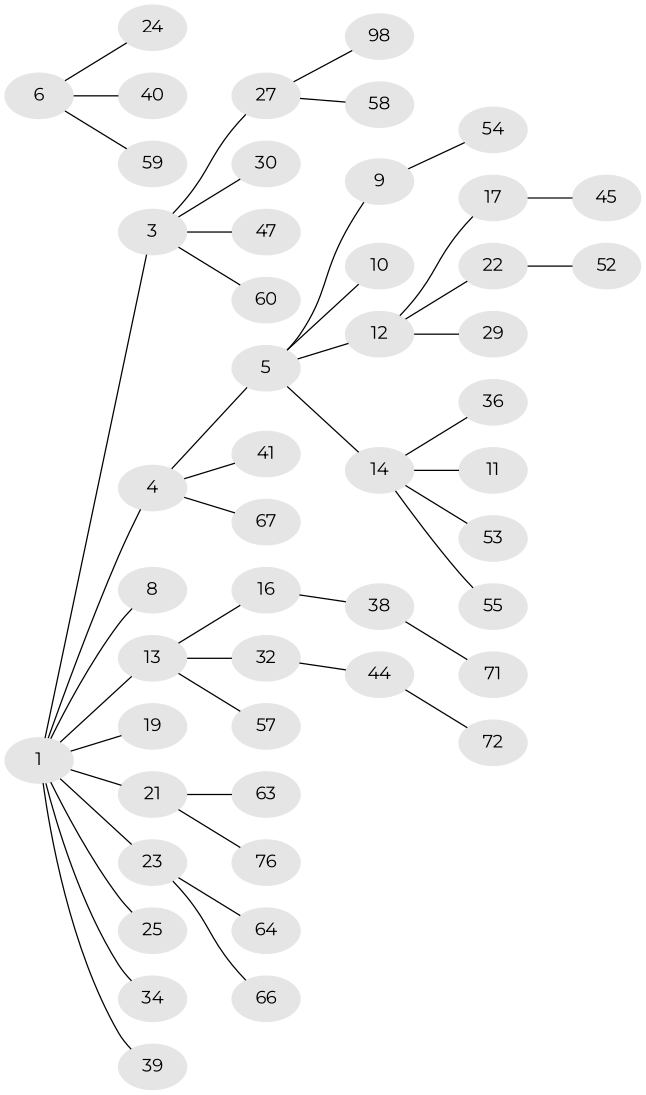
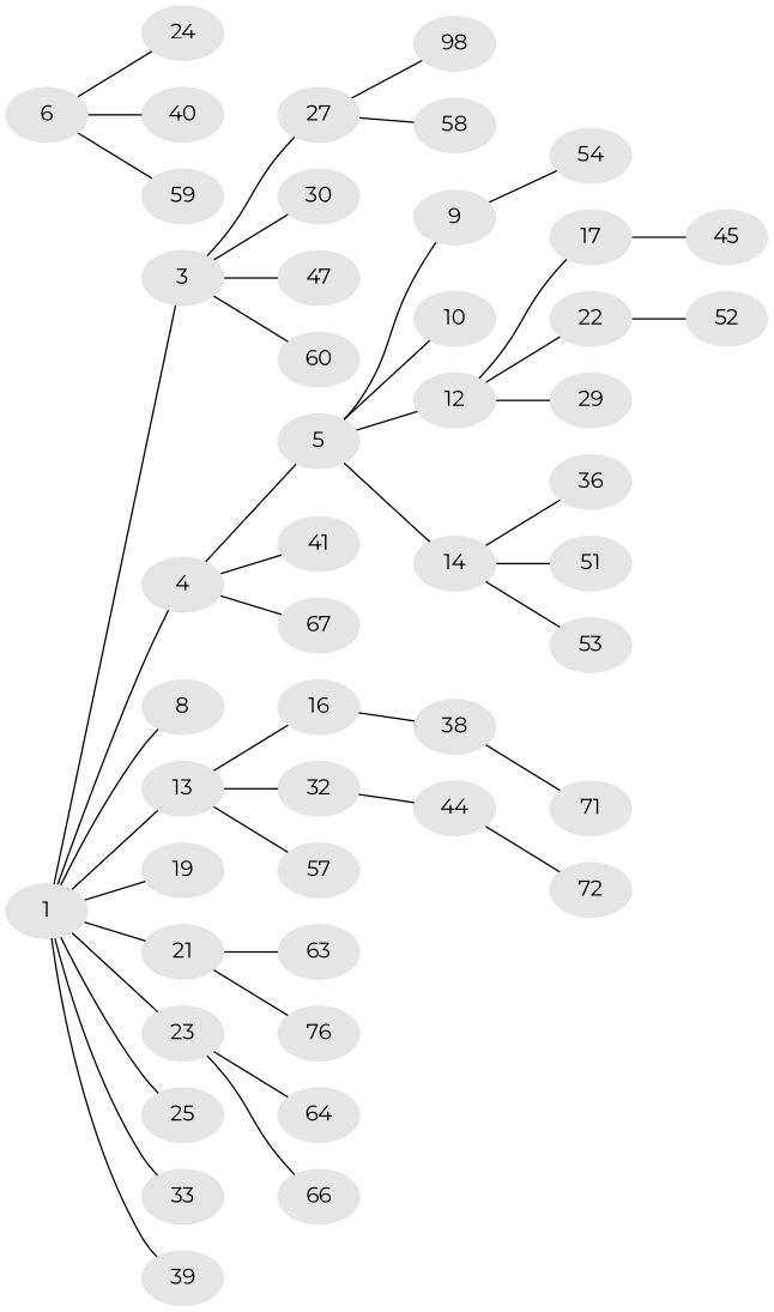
  graph {
    fontname=Montserrat
    rankdir=LR
    node [color=gray90 fontname=Montserrat style=filled]
    edge [fontname=Montserrat]
    1 [super="+2"]
    3 [super="+7"]
    4 [super="+31"]
    8
    13 [super="+34"]
    19 [super="+46"]
    21 [super="+43"]
    23 [super="+62"]
    25
-   33 [super="+37" label=34]
+   33 [super="+37"]
    39
    27 [super="+42"]
    30
    47
    60
    5 [super="+11"]
    41
    67 [super="+70"]
    16
    32 [super="+73"]
    57
    63 [super="+68"]
    76
    64
    66
    n26 [label=98 super="+49"]
    58 [super="+75"]
    9 [super="+26"]
    10 [super="+15"]
    12 [super="+18"]
    14 [super="+35"]
    6 [super="+20"]
    24
    40 [super="+56"]
    59
    n36 [label=54]
    17 [super="+61"]
    22 [super="+28"]
    29
    36
-   51 [label=11]
+   51
    53
-   55 [super="+69"]
    45 [super="+54"]
    52
    38 [super="+65"]
    44
    71
    72 [super="+74"]
    1 -- 3
    1 -- 4
    1 -- 8
    1 -- 13
    1 -- 19
    1 -- 21
    1 -- 23
    1 -- 25
    1 -- 33
    1 -- 39
    3 -- 27
    3 -- 30
    3 -- 47
    3 -- 60
    4 -- 5
    4 -- 41
    4 -- 67
    13 -- 16
    13 -- 32
    13 -- 57
    21 -- 63
    21 -- 76
    23 -- 64
    23 -- 66
    27 -- n26
    27 -- 58
    5 -- 9
    5 -- 10
    5 -- 12
    5 -- 14
    16 -- 38
    32 -- 44
    9 -- n36
    12 -- 17
    12 -- 22
    12 -- 29
    14 -- 36
    14 -- 51
    14 -- 53
-   14 -- 55
    6 -- 24
    6 -- 40
    6 -- 59
    17 -- 45
    22 -- 52
    38 -- 71
    44 -- 72
  }
